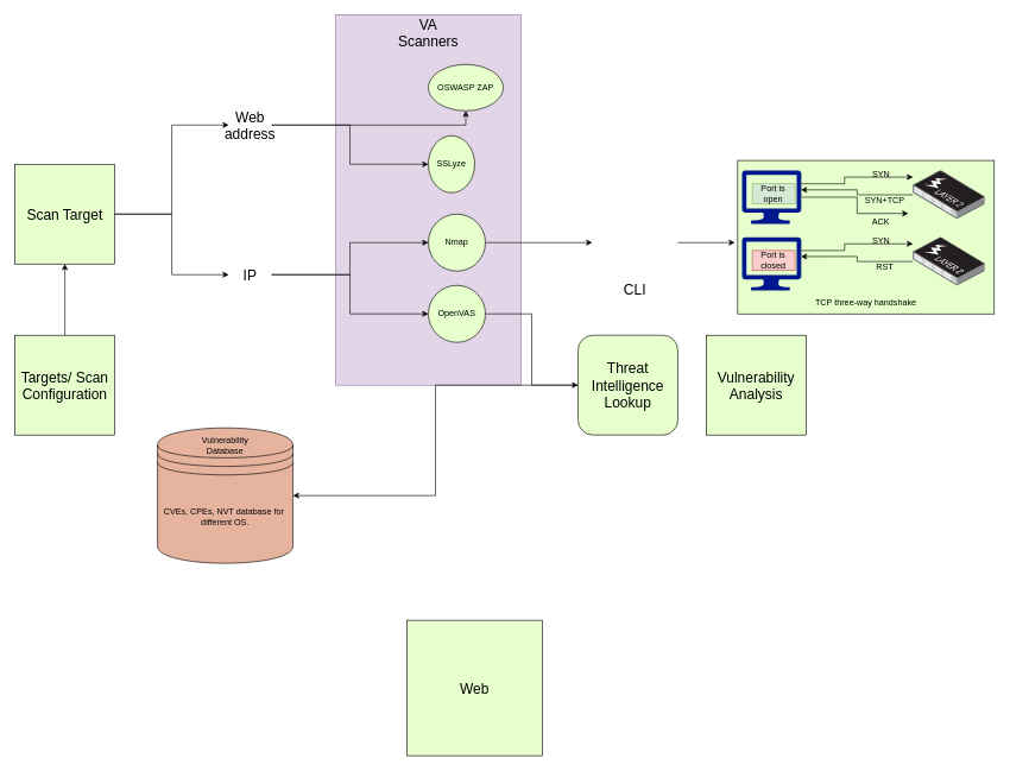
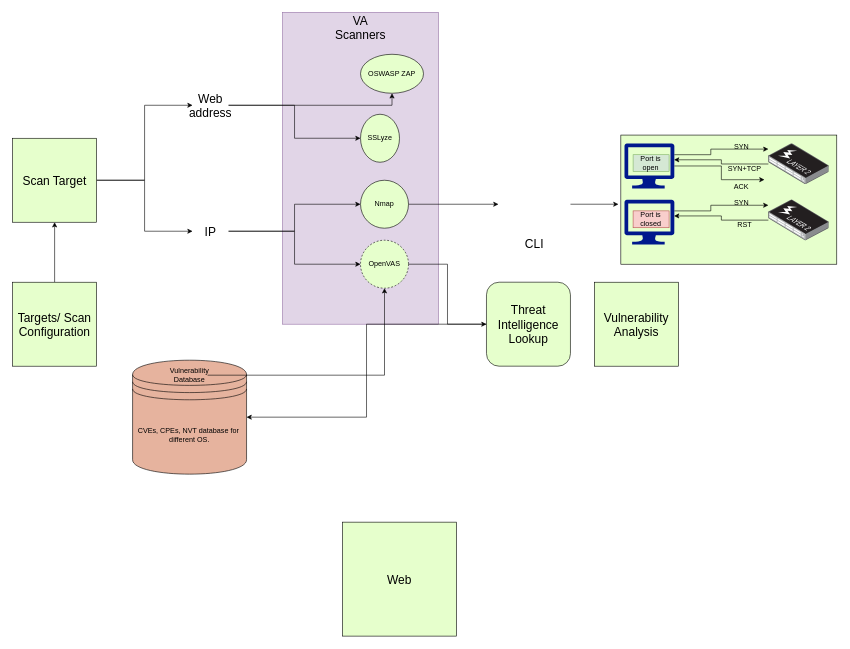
  <mxCell id="0" />
  <mxCell id="1" parent="0" />
  <mxCell id="2" value="" style="rounded=0;whiteSpace=wrap;html=1;fillColor=#e1d5e7;strokeColor=#9673a6;" vertex="1" parent="1"><mxGeometry x="470" y="20" width="260" height="520" as="geometry" /></mxCell>
  <mxCell id="3" style="edgeStyle=orthogonalEdgeStyle;rounded=0;orthogonalLoop=1;jettySize=auto;html=1;entryX=0;entryY=0.5;entryDx=0;entryDy=0;fontSize=20;exitX=1;exitY=0.5;exitDx=0;exitDy=0;" edge="1" parent="1" source="10" target="19"><mxGeometry relative="1" as="geometry" /></mxCell>
  <mxCell id="4" value="" style="edgeStyle=orthogonalEdgeStyle;rounded=0;orthogonalLoop=1;jettySize=auto;html=1;fontSize=13;" edge="1" parent="1" source="5" target="17"><mxGeometry relative="1" as="geometry" /></mxCell>
  <mxCell id="5" value="&lt;font style=&quot;font-size: 20px;&quot;&gt;Targets/ Scan Configuration&lt;/font&gt;" style="whiteSpace=wrap;html=1;aspect=fixed;fillColor=#E6FFCC;" vertex="1" parent="1"><mxGeometry x="20" y="470" width="140" height="140" as="geometry" /></mxCell>
  <mxCell id="6" value="SSLyze" style="ellipse;whiteSpace=wrap;html=1;aspect=fixed;fillColor=#E6FFCC;" vertex="1" parent="1"><mxGeometry x="600" y="190" width="65" height="80" as="geometry" /></mxCell>
  <mxCell id="7" value="OSWASP ZAP" style="ellipse;whiteSpace=wrap;html=1;aspect=fixed;fillColor=#E6FFCC;" vertex="1" parent="1"><mxGeometry x="600" y="90" width="105" height="65" as="geometry" /></mxCell>
  <mxCell id="8" style="edgeStyle=orthogonalEdgeStyle;rounded=0;orthogonalLoop=1;jettySize=auto;html=1;entryX=0;entryY=0.5;entryDx=0;entryDy=0;fontSize=12;" edge="1" parent="1" source="9" target="52"><mxGeometry relative="1" as="geometry" /></mxCell>
  <mxCell id="9" value="Nmap" style="ellipse;whiteSpace=wrap;html=1;aspect=fixed;fillColor=#E6FFCC;" vertex="1" parent="1"><mxGeometry x="600" y="300" width="80" height="80" as="geometry" /></mxCell>
- <mxCell id="10" value="OpenVAS" style="ellipse;whiteSpace=wrap;html=1;aspect=fixed;fillColor=#E6FFCC;" vertex="1" parent="1"><mxGeometry x="600" y="400" width="80" height="80" as="geometry" /></mxCell>
+ <mxCell id="10" value="OpenVAS" style="ellipse;whiteSpace=wrap;html=1;aspect=fixed;fillColor=#E6FFCC;dashed=1;" vertex="1" parent="1"><mxGeometry x="600" y="400" width="80" height="80" as="geometry" /></mxCell>
  <mxCell id="11" value="" style="group" vertex="1" connectable="0" parent="1"><mxGeometry x="220" y="600" width="190" height="190" as="geometry" /></mxCell>
  <mxCell id="12" value="CVEs, CPEs, NVT database for&amp;nbsp;&lt;br&gt;different OS." style="shape=datastore;whiteSpace=wrap;html=1;fillColor=#e6b39e;" vertex="1" parent="11"><mxGeometry width="190" height="190" as="geometry" /></mxCell>
  <mxCell id="13" value="Vulnerability Database" style="text;html=1;strokeColor=none;fillColor=none;align=center;verticalAlign=middle;whiteSpace=wrap;rounded=0;" vertex="1" parent="11"><mxGeometry x="65" y="10" width="60" height="30" as="geometry" /></mxCell>
  <mxCell id="14" value="VA Scanners" style="text;html=1;strokeColor=none;fillColor=none;align=center;verticalAlign=middle;whiteSpace=wrap;rounded=0;fontSize=20;" vertex="1" parent="1"><mxGeometry x="570" y="30" width="60" height="30" as="geometry" /></mxCell>
  <mxCell id="15" style="edgeStyle=orthogonalEdgeStyle;rounded=0;orthogonalLoop=1;jettySize=auto;html=1;entryX=0;entryY=0.5;entryDx=0;entryDy=0;fontSize=20;" edge="1" parent="1" source="17" target="24"><mxGeometry relative="1" as="geometry"><mxPoint x="270" y="180" as="targetPoint" /></mxGeometry></mxCell>
  <mxCell id="16" style="edgeStyle=orthogonalEdgeStyle;rounded=0;orthogonalLoop=1;jettySize=auto;html=1;fontSize=20;" edge="1" parent="1" source="17" target="27"><mxGeometry relative="1" as="geometry" /></mxCell>
  <mxCell id="17" value="&lt;font style=&quot;font-size: 20px;&quot;&gt;Scan Target&lt;/font&gt;" style="whiteSpace=wrap;html=1;aspect=fixed;fillColor=#E6FFCC;" vertex="1" parent="1"><mxGeometry x="20" y="230" width="140" height="140" as="geometry" /></mxCell>
  <mxCell id="18" value="" style="edgeStyle=orthogonalEdgeStyle;rounded=0;orthogonalLoop=1;jettySize=auto;html=1;fontSize=13;" edge="1" parent="1" source="19" target="12"><mxGeometry relative="1" as="geometry" /></mxCell>
  <mxCell id="19" value="Threat Intelligence Lookup" style="whiteSpace=wrap;html=1;aspect=fixed;fontSize=20;fillColor=#E6FFCC;rounded=1;" vertex="1" parent="1"><mxGeometry x="810" y="470" width="140" height="140" as="geometry" /></mxCell>
  <mxCell id="20" value="Vulnerability Analysis" style="whiteSpace=wrap;html=1;aspect=fixed;fontSize=20;fillColor=#E6FFCC;" vertex="1" parent="1"><mxGeometry x="990" y="470" width="140" height="140" as="geometry" /></mxCell>
  <mxCell id="21" value="Web" style="whiteSpace=wrap;html=1;aspect=fixed;fontSize=20;fillColor=#E6FFCC;" vertex="1" parent="1"><mxGeometry x="570" y="870" width="190" height="190" as="geometry" /></mxCell>
  <mxCell id="22" style="edgeStyle=orthogonalEdgeStyle;rounded=0;orthogonalLoop=1;jettySize=auto;html=1;fontSize=20;" edge="1" parent="1" source="24" target="6"><mxGeometry relative="1" as="geometry" /></mxCell>
  <mxCell id="23" style="edgeStyle=orthogonalEdgeStyle;rounded=0;orthogonalLoop=1;jettySize=auto;html=1;fontSize=20;" edge="1" parent="1" source="24" target="7"><mxGeometry relative="1" as="geometry" /></mxCell>
  <mxCell id="24" value="Web address" style="text;html=1;strokeColor=none;fillColor=none;align=center;verticalAlign=middle;whiteSpace=wrap;rounded=0;fontSize=20;" vertex="1" parent="1"><mxGeometry x="320" y="160" width="60" height="30" as="geometry" /></mxCell>
  <mxCell id="25" style="edgeStyle=orthogonalEdgeStyle;rounded=0;orthogonalLoop=1;jettySize=auto;html=1;fontSize=20;" edge="1" parent="1" source="27" target="9"><mxGeometry relative="1" as="geometry" /></mxCell>
  <mxCell id="26" style="edgeStyle=orthogonalEdgeStyle;rounded=0;orthogonalLoop=1;jettySize=auto;html=1;entryX=0;entryY=0.5;entryDx=0;entryDy=0;fontSize=20;" edge="1" parent="1" source="27" target="10"><mxGeometry relative="1" as="geometry" /></mxCell>
  <mxCell id="27" value="IP" style="text;html=1;strokeColor=none;fillColor=none;align=center;verticalAlign=middle;whiteSpace=wrap;rounded=0;fontSize=20;" vertex="1" parent="1"><mxGeometry x="320" y="370" width="60" height="30" as="geometry" /></mxCell>
+ <mxCell id="28" style="edgeStyle=orthogonalEdgeStyle;rounded=0;orthogonalLoop=1;jettySize=auto;html=1;fontSize=20;" edge="1" parent="1" source="13" target="10"><mxGeometry relative="1" as="geometry" /></mxCell>
  <mxCell id="29" value="" style="edgeStyle=orthogonalEdgeStyle;rounded=0;orthogonalLoop=1;jettySize=auto;html=1;fontSize=20;entryX=-0.12;entryY=0.102;entryDx=0;entryDy=0;entryPerimeter=0;" edge="1" parent="1" source="52" target="33"><mxGeometry relative="1" as="geometry"><mxPoint x="1000" y="340" as="targetPoint" /></mxGeometry></mxCell>
  <mxCell id="30" value="" style="group" vertex="1" connectable="0" parent="1"><mxGeometry x="1040" y="220" width="354" height="220" as="geometry" /></mxCell>
  <mxCell id="31" value="" style="group" vertex="1" connectable="0" parent="30"><mxGeometry y="93.617" width="354" height="126.383" as="geometry" /></mxCell>
  <mxCell id="32" value="" style="rounded=0;whiteSpace=wrap;html=1;fontSize=12;fillColor=#E6FFCC;" vertex="1" parent="31"><mxGeometry x="-6" y="-88.936" width="360" height="215.319" as="geometry" /></mxCell>
  <mxCell id="33" value="" style="sketch=0;aspect=fixed;pointerEvents=1;shadow=0;dashed=0;html=1;strokeColor=none;labelPosition=center;verticalLabelPosition=bottom;verticalAlign=top;align=center;fillColor=#00188D;shape=mxgraph.azure.computer;fontSize=20;" vertex="1" parent="31"><mxGeometry y="18.723" width="83.216" height="74.894" as="geometry" /></mxCell>
  <mxCell id="34" value="" style="edgeStyle=orthogonalEdgeStyle;rounded=0;orthogonalLoop=1;jettySize=auto;html=1;fontSize=20;entryX=0.994;entryY=0.363;entryDx=0;entryDy=0;entryPerimeter=0;" edge="1" parent="31" source="35" target="33"><mxGeometry relative="1" as="geometry" /></mxCell>
  <mxCell id="35" value="" style="points=[];aspect=fixed;html=1;align=center;shadow=0;dashed=0;image;image=img/lib/allied_telesis/switch/Switch_48_port_L2_POE.svg;fontSize=20;fillColor=#E6FFCC;" vertex="1" parent="31"><mxGeometry x="240" y="18.723" width="101.106" height="68.443" as="geometry" /></mxCell>
  <mxCell id="36" value="" style="edgeStyle=orthogonalEdgeStyle;rounded=0;orthogonalLoop=1;jettySize=auto;html=1;fontSize=20;" edge="1" parent="31" source="33" target="35"><mxGeometry relative="1" as="geometry"><Array as="points"><mxPoint x="144" y="37.447" /><mxPoint x="144" y="28.085" /></Array></mxGeometry></mxCell>
  <mxCell id="37" value="&lt;span style=&quot;font-size: 12px;&quot;&gt;SYN&lt;/span&gt;" style="text;html=1;align=center;verticalAlign=middle;resizable=0;points=[];autosize=1;strokeColor=none;fillColor=none;fontSize=20;" vertex="1" parent="31"><mxGeometry x="170" width="50" height="40" as="geometry" /></mxCell>
  <mxCell id="38" value="&lt;span style=&quot;font-size: 12px;&quot;&gt;RST&lt;/span&gt;" style="text;html=1;align=center;verticalAlign=middle;resizable=0;points=[];autosize=1;strokeColor=none;fillColor=none;fontSize=20;" vertex="1" parent="31"><mxGeometry x="175" y="37.447" width="50" height="40" as="geometry" /></mxCell>
  <mxCell id="39" value="Port is closed" style="text;html=1;strokeColor=#b85450;fillColor=#f8cecc;align=center;verticalAlign=middle;whiteSpace=wrap;rounded=0;fontSize=12;" vertex="1" parent="31"><mxGeometry x="14.44" y="37.447" width="60" height="28.085" as="geometry" /></mxCell>
- <mxCell id="40" value="TCP three-way handshake" style="text;html=1;strokeColor=none;fillColor=none;align=center;verticalAlign=middle;whiteSpace=wrap;rounded=0;fontSize=12;" vertex="1" parent="31"><mxGeometry x="69" y="96.383" width="210" height="30" as="geometry" /></mxCell>
  <mxCell id="41" value="" style="group" vertex="1" connectable="0" parent="30"><mxGeometry width="348" height="107.66" as="geometry" /></mxCell>
  <mxCell id="42" value="" style="sketch=0;aspect=fixed;pointerEvents=1;shadow=0;dashed=0;html=1;strokeColor=none;labelPosition=center;verticalLabelPosition=bottom;verticalAlign=top;align=center;fillColor=#00188D;shape=mxgraph.azure.computer;fontSize=20;" vertex="1" parent="41"><mxGeometry y="18.723" width="83.216" height="74.894" as="geometry" /></mxCell>
  <mxCell id="43" value="" style="edgeStyle=orthogonalEdgeStyle;rounded=0;orthogonalLoop=1;jettySize=auto;html=1;fontSize=20;entryX=0.994;entryY=0.363;entryDx=0;entryDy=0;entryPerimeter=0;" edge="1" parent="41" source="44" target="42"><mxGeometry relative="1" as="geometry" /></mxCell>
  <mxCell id="44" value="" style="points=[];aspect=fixed;html=1;align=center;shadow=0;dashed=0;image;image=img/lib/allied_telesis/switch/Switch_48_port_L2_POE.svg;fontSize=20;fillColor=#E6FFCC;" vertex="1" parent="41"><mxGeometry x="240" y="18.723" width="101.106" height="68.443" as="geometry" /></mxCell>
  <mxCell id="45" value="" style="edgeStyle=orthogonalEdgeStyle;rounded=0;orthogonalLoop=1;jettySize=auto;html=1;fontSize=20;" edge="1" parent="41" source="42" target="44"><mxGeometry relative="1" as="geometry"><Array as="points"><mxPoint x="144" y="37.447" /><mxPoint x="144" y="28.085" /></Array></mxGeometry></mxCell>
  <mxCell id="46" value="" style="edgeStyle=orthogonalEdgeStyle;rounded=0;orthogonalLoop=1;jettySize=auto;html=1;fontSize=20;entryX=-0.065;entryY=0.882;entryDx=0;entryDy=0;entryPerimeter=0;" edge="1" parent="41" source="42" target="44"><mxGeometry relative="1" as="geometry"><mxPoint x="220" y="131.064" as="targetPoint" /></mxGeometry></mxCell>
  <mxCell id="47" value="&lt;span style=&quot;font-size: 12px;&quot;&gt;SYN&lt;/span&gt;" style="text;html=1;align=center;verticalAlign=middle;resizable=0;points=[];autosize=1;strokeColor=none;fillColor=none;fontSize=20;" vertex="1" parent="41"><mxGeometry x="170" width="50" height="40" as="geometry" /></mxCell>
  <mxCell id="48" value="&lt;span style=&quot;font-size: 12px;&quot;&gt;SYN+TCP&lt;/span&gt;" style="text;html=1;align=center;verticalAlign=middle;resizable=0;points=[];autosize=1;strokeColor=none;fillColor=none;fontSize=20;" vertex="1" parent="41"><mxGeometry x="160" y="37.447" width="80" height="40" as="geometry" /></mxCell>
  <mxCell id="49" value="ACK" style="text;html=1;strokeColor=none;fillColor=none;align=center;verticalAlign=middle;whiteSpace=wrap;rounded=0;fontSize=12;" vertex="1" parent="41"><mxGeometry x="165" y="77.444" width="60" height="28.085" as="geometry" /></mxCell>
  <mxCell id="50" value="Port is open" style="text;html=1;strokeColor=#82b366;fillColor=#d5e8d4;align=center;verticalAlign=middle;whiteSpace=wrap;rounded=0;fontSize=12;" vertex="1" parent="41"><mxGeometry x="14.44" y="37.447" width="60" height="28.085" as="geometry" /></mxCell>
  <mxCell id="51" value="" style="group" vertex="1" connectable="0" parent="1"><mxGeometry x="830" y="280" width="120" height="140" as="geometry" /></mxCell>
  <mxCell id="52" value="" style="shape=image;html=1;verticalAlign=top;verticalLabelPosition=bottom;labelBackgroundColor=#ffffff;imageAspect=0;aspect=fixed;image=https://cdn2.iconfinder.com/data/icons/atrous/512/command_line_prompt_shell-128.png;fontSize=20;fillColor=#E6FFCC;" vertex="1" parent="51"><mxGeometry width="120" height="120" as="geometry" /></mxCell>
  <mxCell id="53" value="&lt;font style=&quot;font-size: 20px;&quot;&gt;CLI&lt;/font&gt;" style="text;html=1;strokeColor=none;fillColor=none;align=center;verticalAlign=middle;whiteSpace=wrap;rounded=0;fontSize=12;" vertex="1" parent="51"><mxGeometry x="30" y="110" width="60" height="30" as="geometry" /></mxCell>
